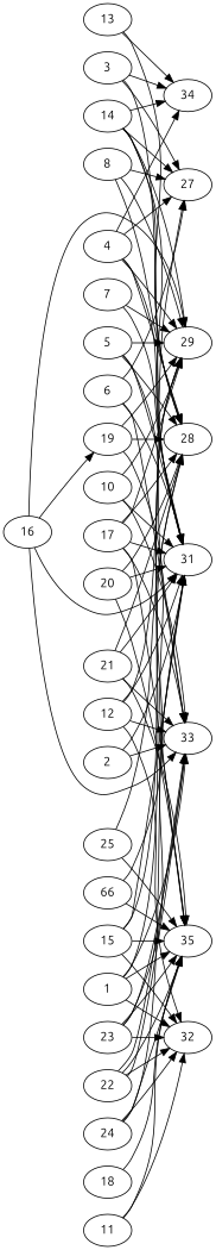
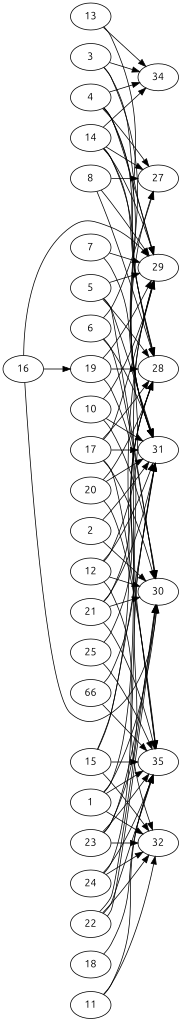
  digraph {
    fontname=Ubuntu
    rankdir=LR
    node [alpha=0.02 fontname=Ubuntu]
    edge [fontname=Ubuntu]
    1 [alpha=0.04 expect_size=20447232]
    29 [expect_size=39477248]
-   30 [alpha=0.10 expect_size=6818816 label=33]
+   30 [alpha=0.10 expect_size=6818816]
    32 [alpha=0.01 expect_size=19248128]
    35 [alpha=0.07 expect_size=20262912]
    2 [alpha=0.10 expect_size=22416384]
    31 [alpha=0.14 expect_size=10736640]
    3 [alpha=0.13 expect_size=11325440]
    34 [expect_size=13283328]
    4 [alpha=0.17 expect_size=20614144]
    27 [expect_size=15257600]
    28 [alpha=0.15 expect_size=47808512]
    5 [alpha=0.08 expect_size=32031744]
    6 [alpha=0.19 expect_size=17198080]
    7 [alpha=0.08 expect_size=51118080]
    8 [alpha=0.06 expect_size=50361344]
    10 [alpha=0.06 expect_size=7153664]
    11 [alpha=0.16 expect_size=45428736]
    12 [alpha=0.01 expect_size=8815616]
    13 [alpha=0.07 expect_size=33271808]
    14 [alpha=0.16 expect_size=16214016]
    15 [alpha=0.11 expect_size=9964544]
    16 [alpha=0.11 expect_size=29620224]
    19 [alpha=0.06 expect_size=12281856]
    17 [alpha=0.14 expect_size=26212352]
    18 [alpha=0.16 expect_size=44319744]
    20 [expect_size=45685760]
    21 [alpha=0.04 expect_size=13450240]
    22 [alpha=0.13 expect_size=50992128]
    23 [alpha=0.05 expect_size=52259840]
    24 [alpha=0.03 expect_size=20674560]
    25 [alpha=0.13 expect_size=12054528]
    n33 [alpha=0.07 expect_size=37591040 label=66]
    1 -> 29
    1 -> 30
    1 -> 32
    1 -> 35
    2 -> 30
    2 -> 31
-   3 -> 27
+   3 -> 29
    3 -> 31
    3 -> 34
    4 -> 29
    4 -> 31
    4 -> 34
    4 -> 27
    4 -> 28
    5 -> 29
    5 -> 30
    5 -> 31
    5 -> 28
    6 -> 30
    6 -> 31
    6 -> 27
    7 -> 29
    7 -> 31
    8 -> 29
    8 -> 27
    8 -> 28
    10 -> 29
    10 -> 30
    10 -> 31
    11 -> 32
    11 -> 35
    12 -> 30
    12 -> 32
    12 -> 31
    12 -> 27
    13 -> 34
    13 -> 28
    14 -> 29
    14 -> 31
    14 -> 34
    14 -> 27
    14 -> 28
    15 -> 29
    15 -> 32
    15 -> 35
    15 -> 31
    16 -> 29
    16 -> 30
-   16 -> 31
    16 -> 19
    19 -> 29
    19 -> 35
    19 -> 28
    17 -> 29
    17 -> 30
    17 -> 35
    17 -> 31
    17 -> 28
    18 -> 35
    20 -> 35
    20 -> 31
    20 -> 28
    21 -> 30
    21 -> 35
    21 -> 31
    21 -> 28
    22 -> 30
    22 -> 30
    22 -> 32
    22 -> 35
    23 -> 30
    23 -> 32
    23 -> 35
    23 -> 31
    24 -> 32
    24 -> 35
    24 -> 31
    25 -> 35
    25 -> 28
    n33 -> 35
    n33 -> 28
  }
